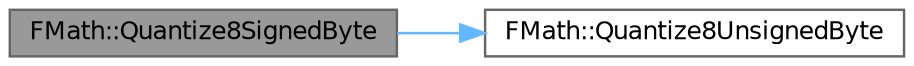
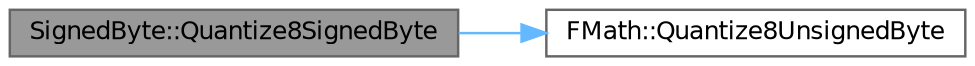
  digraph {
    rankdir=LR
    node [fontname=Helvetica fontsize=10 shape=box style=filled]
-   n1 [color=gray40 fillcolor=grey60 fontcolor=black height=0.2 label="FMath::Quantize8SignedByte" width=0.4]
+   n1 [color=gray40 fillcolor=grey60 fontcolor=black height=0.2 label="SignedByte::Quantize8SignedByte" width=0.4]
    n2 [color=grey40 fillcolor=white height=0.2 label="FMath::Quantize8UnsignedByte" width=0.4]
    n1 -> n2 [color=steelblue1 fontname=Helvetica fontsize=10 labelfontname=Helvetica labelfontsize=10 style=solid]
  }
